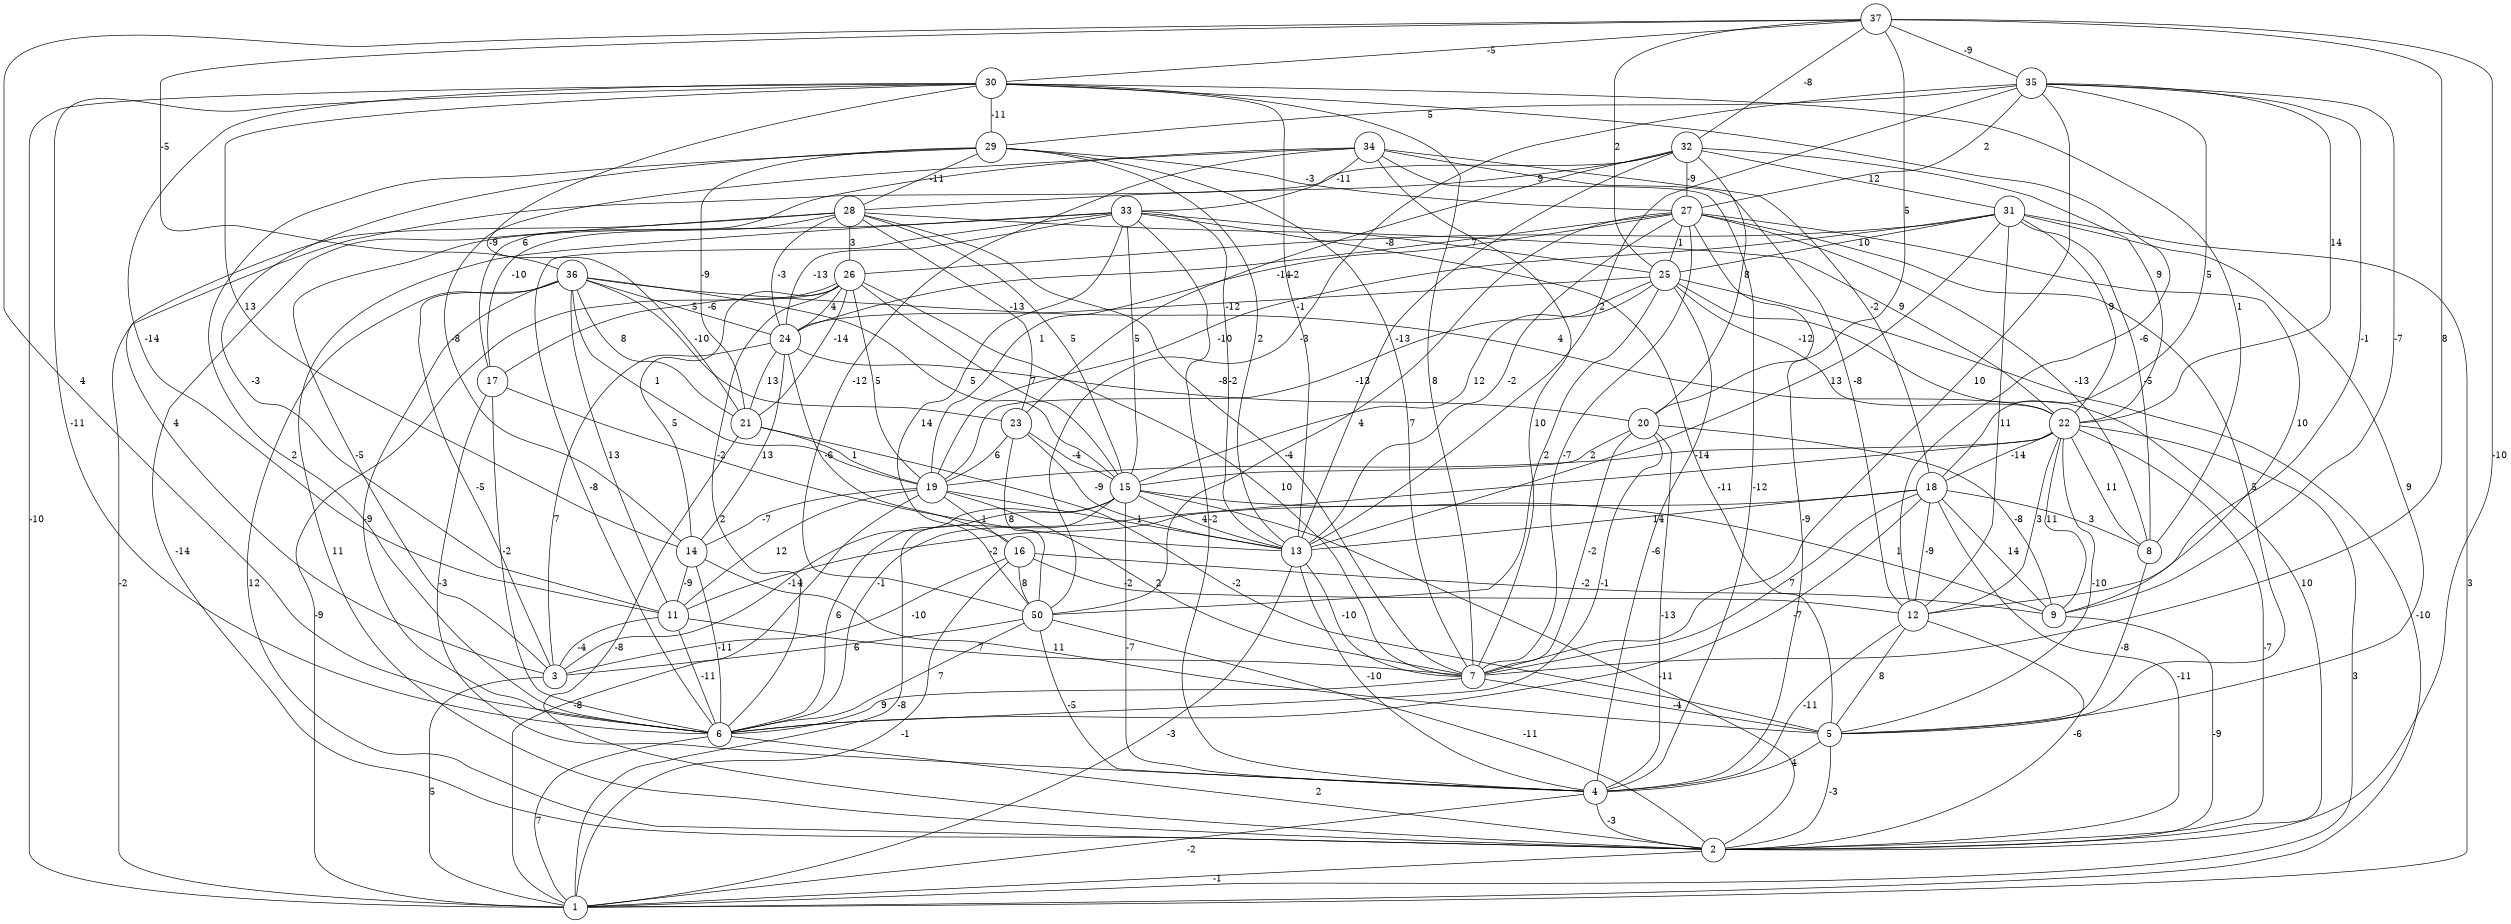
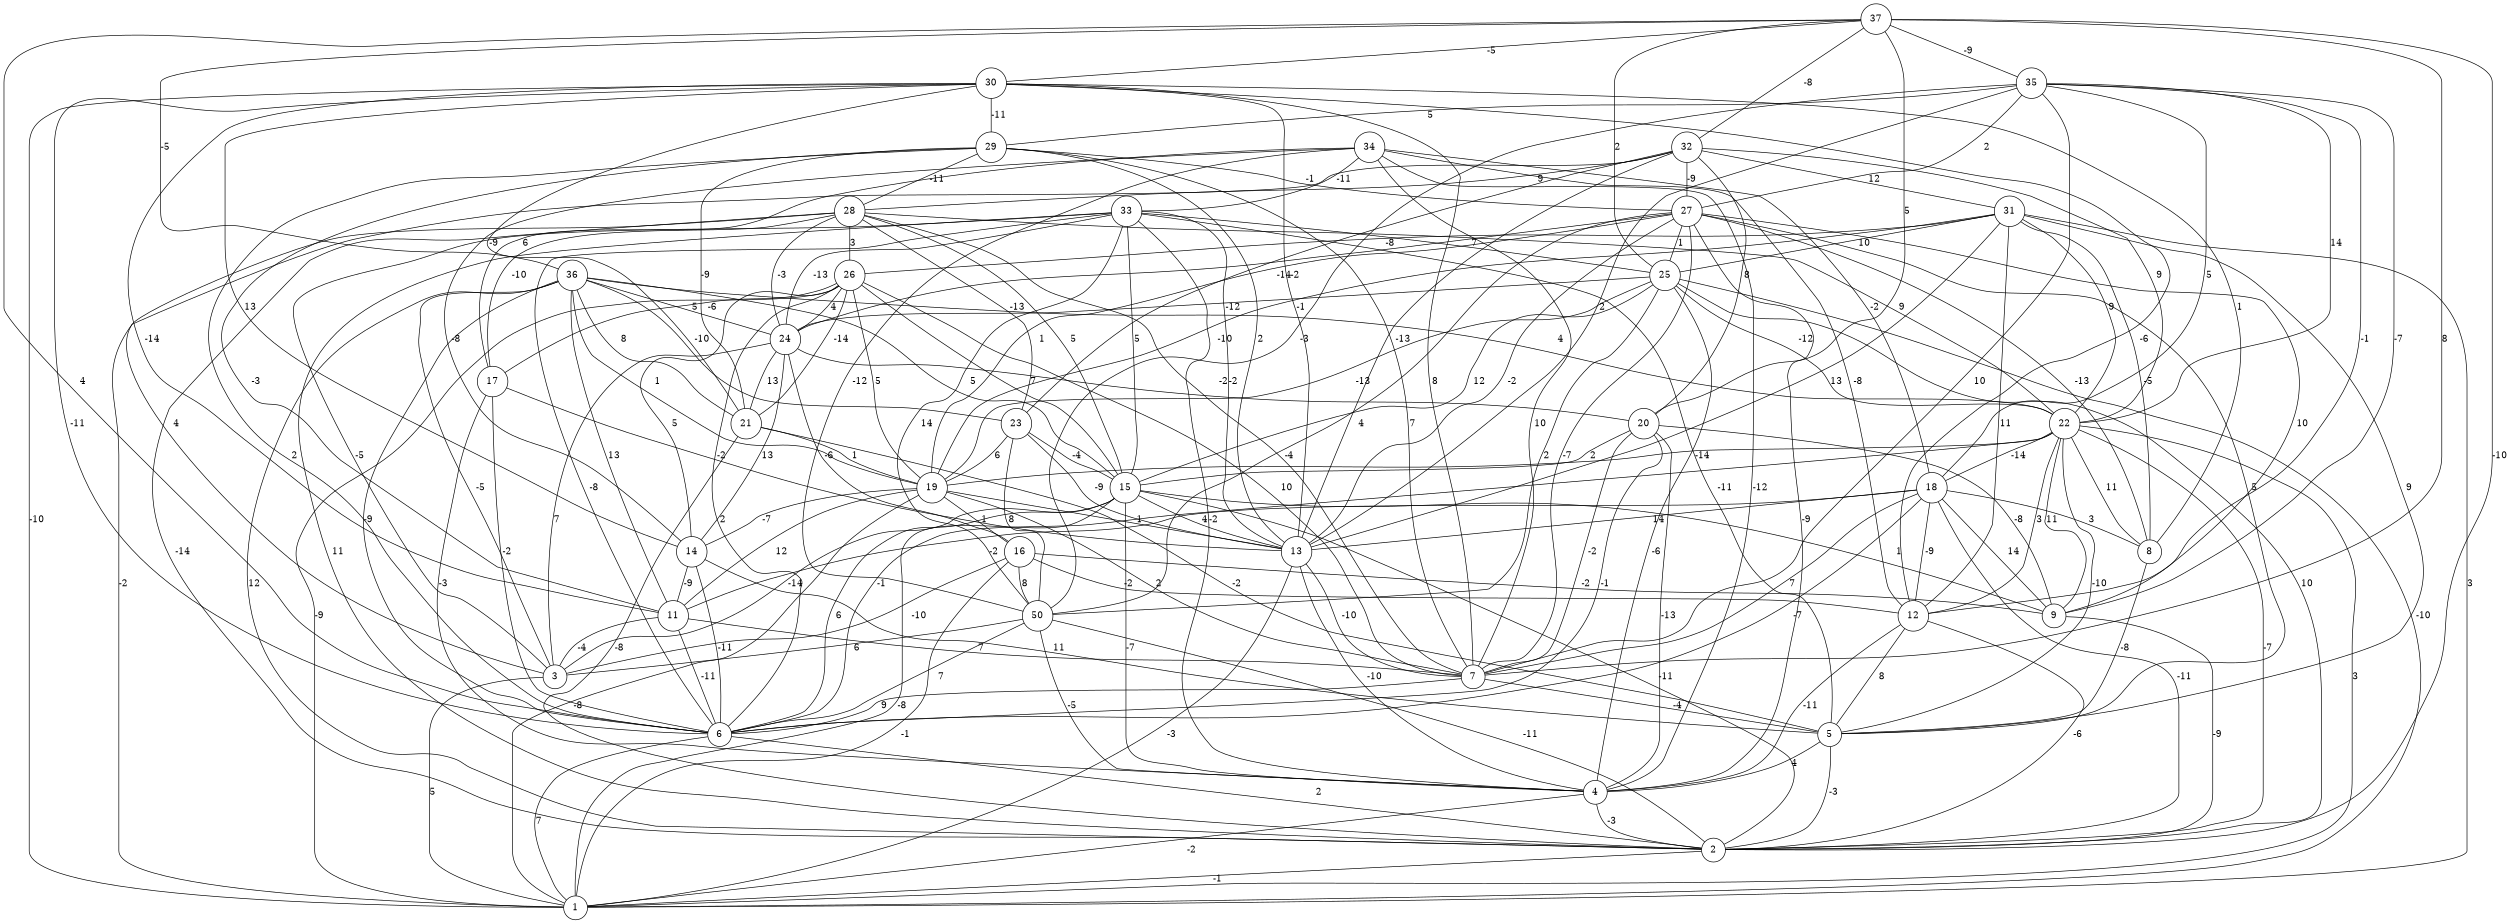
  graph {
    fontname="Helvetica,Arial,sans-serif"
    node [shape=circle]
    37
    2
    6
    7
    20
    25
    30
    32
    35
    36
    1
    5
    9
    15
    4
    19
    22
    24
    n19 [label=50]
    11
    21
    12
    13
    29
    14
    8
    3
    23
    27
    28
    31
    18
    16
    17
    26
    34
    33
    37 -- 2 [label=-10]
    37 -- 6 [label=4]
    37 -- 7 [label=8]
    37 -- 20 [label=5]
    37 -- 25 [label=2]
    37 -- 30 [label=-5]
    37 -- 32 [label=-8]
    37 -- 35 [label=-9]
    37 -- 36 [label=-5]
    2 -- 1 [label=-1]
    6 -- 2 [label=2]
    6 -- 1 [label=7]
    7 -- 6 [label=9]
    7 -- 5 [label=-4]
    20 -- 6 [label=-1]
    20 -- 7 [label=-2]
    20 -- 9 [label=-8]
    20 -- 15 [label=2]
    20 -- 4 [label=-13]
    25 -- 2 [label=10]
    25 -- 1 [label=-10]
    25 -- 15 [label=12]
    25 -- 4 [label=-6]
    25 -- 19 [label=-13]
    25 -- 22 [label=-12]
    25 -- 24 [label=-12]
    25 -- n19 [label=2]
    30 -- 6 [label=-11]
    30 -- 7 [label=8]
    30 -- 1 [label=-10]
    30 -- 11 [label=-14]
    30 -- 21 [label=-9]
    30 -- 12 [label=-6]
    30 -- 13 [label=-1]
    30 -- 29 [label=-11]
    30 -- 14 [label=13]
    30 -- 8 [label=1]
    32 -- 20 [label=8]
    32 -- 22 [label=9]
    32 -- 13 [label=-13]
    32 -- 3 [label=4]
    32 -- 23 [label=-14]
    32 -- 27 [label=-9]
    32 -- 28 [label=9]
    32 -- 31 [label=12]
    35 -- 7 [label=10]
    35 -- 9 [label=-7]
    35 -- 22 [label=14]
    35 -- n19 [label=-3]
    35 -- 12 [label=-1]
    35 -- 13 [label=2]
    35 -- 29 [label=5]
    35 -- 27 [label=2]
    35 -- 18 [label=5]
    36 -- 2 [label=12]
    36 -- 6 [label=-9]
    36 -- 15 [label=5]
    36 -- 19 [label=1]
    36 -- 22 [label=4]
    36 -- 24 [label=5]
    36 -- 11 [label=13]
    36 -- 21 [label=8]
    36 -- 3 [label=-5]
    36 -- 23 [label=-10]
    5 -- 2 [label=-3]
    5 -- 4 [label=4]
    9 -- 2 [label=-9]
    15 -- 2 [label=-11]
    15 -- 6 [label=6]
    15 -- 1 [label=-8]
    15 -- 9 [label=1]
    15 -- 4 [label=-7]
    15 -- 13 [label=4]
    15 -- 3 [label=-14]
    4 -- 2 [label=-3]
    4 -- 1 [label=-2]
    19 -- 7 [label=2]
    19 -- 1 [label=-8]
    19 -- 11 [label=12]
    19 -- 13 [label=1]
    19 -- 14 [label=-7]
    19 -- 16 [label=1]
    22 -- 2 [label=-7]
    22 -- 6 [label=-1]
    22 -- 1 [label=3]
    22 -- 5 [label=-10]
    22 -- 9 [label=11]
    22 -- 19 [label=-14]
    22 -- 12 [label=3]
    22 -- 8 [label=11]
    22 -- 18 [label=-14]
-   24 -- 20 [label=-8]
+   24 -- 20 [label=-2]
    24 -- 21 [label=13]
    24 -- 14 [label=13]
    24 -- 3 [label=7]
    24 -- 16 [label=-6]
    n19 -- 2 [label=-11]
    n19 -- 6 [label=7]
    n19 -- 4 [label=-5]
    n19 -- 3 [label=6]
    11 -- 6 [label=-11]
    11 -- 7 [label=7]
    11 -- 3 [label=-4]
    21 -- 2 [label=-8]
    21 -- 5 [label=-2]
    21 -- 19 [label=1]
    12 -- 2 [label=-6]
    12 -- 5 [label=8]
    12 -- 4 [label=-11]
    13 -- 7 [label=-10]
    13 -- 1 [label=-3]
    13 -- 4 [label=-10]
    29 -- 6 [label=2]
    29 -- 7 [label=7]
    29 -- 11 [label=-3]
    29 -- 21 [label=-9]
    29 -- 13 [label=2]
-   29 -- 27 [label=-3]
+   29 -- 27 [label=-1]
    29 -- 28 [label=-11]
    14 -- 6 [label=-11]
    14 -- 5 [label=11]
    14 -- 11 [label=-9]
    8 -- 5 [label=-8]
    3 -- 1 [label=5]
    23 -- 15 [label=-4]
    23 -- 19 [label=6]
    23 -- n19 [label=8]
    23 -- 13 [label=-9]
    27 -- 7 [label=-7]
    27 -- 25 [label=1]
    27 -- 5 [label=5]
    27 -- 9 [label=10]
    27 -- 4 [label=-9]
    27 -- 19 [label=1]
    27 -- 24 [label=-2]
    27 -- n19 [label=4]
    27 -- 13 [label=-2]
    27 -- 8 [label=-13]
    28 -- 2 [label=-14]
    28 -- 7 [label=-4]
    28 -- 1 [label=-2]
    28 -- 15 [label=5]
    28 -- 22 [label=9]
    28 -- 24 [label=-3]
    28 -- 23 [label=-13]
    28 -- 17 [label=-10]
    28 -- 26 [label=3]
    31 -- 25 [label=10]
    31 -- 1 [label=3]
    31 -- 5 [label=9]
    31 -- 19 [label=-10]
    31 -- 22 [label=9]
    31 -- 12 [label=11]
    31 -- 13 [label=13]
    31 -- 8 [label=-5]
    31 -- 26 [label=-8]
    18 -- 2 [label=-11]
    18 -- 6 [label=-7]
    18 -- 7 [label=7]
    18 -- 9 [label=14]
    18 -- 11 [label=-2]
    18 -- 12 [label=-9]
    18 -- 13 [label=14]
    18 -- 8 [label=3]
    16 -- 1 [label=-1]
    16 -- 9 [label=-2]
    16 -- n19 [label=8]
    16 -- 12 [label=-2]
    16 -- 3 [label=-10]
    17 -- 6 [label=-2]
    17 -- 4 [label=-3]
    17 -- 13 [label=-2]
    26 -- 6 [label=2]
    26 -- 7 [label=10]
    26 -- 1 [label=-9]
    26 -- 15 [label=7]
    26 -- 19 [label=5]
    26 -- 24 [label=4]
    26 -- 21 [label=-14]
    26 -- 14 [label=5]
    26 -- 17 [label=-6]
    34 -- 7 [label=10]
    34 -- 4 [label=-12]
    34 -- n19 [label=-12]
    34 -- 12 [label=-8]
    34 -- 14 [label=-8]
    34 -- 18 [label=-2]
    34 -- 17 [label=6]
    34 -- 33 [label=-11]
    33 -- 2 [label=11]
    33 -- 6 [label=-8]
    33 -- 25 [label=7]
    33 -- 5 [label=-11]
    33 -- 15 [label=5]
    33 -- 4 [label=-2]
    33 -- 24 [label=-13]
    33 -- n19 [label=14]
    33 -- 13 [label=-2]
    33 -- 3 [label=-5]
  }
